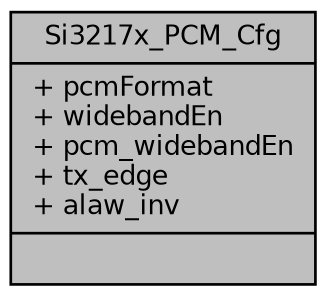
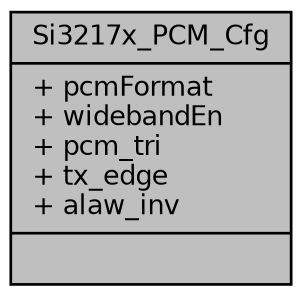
  digraph {
-   n1 [color=black fillcolor=grey75 fontcolor=black fontname=Helvetica fontsize=10 height=0.2 label="{Si3217x_PCM_Cfg\n|+ pcmFormat\l+ widebandEn\l+ pcm_widebandEn\l+ tx_edge\l+ alaw_inv\l|}" shape=record style=filled width=0.4]
+   n1 [color=black fillcolor=grey75 fontcolor=black fontname=Helvetica fontsize=10 height=0.2 label="{Si3217x_PCM_Cfg\n|+ pcmFormat\l+ widebandEn\l+ pcm_tri\l+ tx_edge\l+ alaw_inv\l|}" shape=record style=filled width=0.4]
  }
